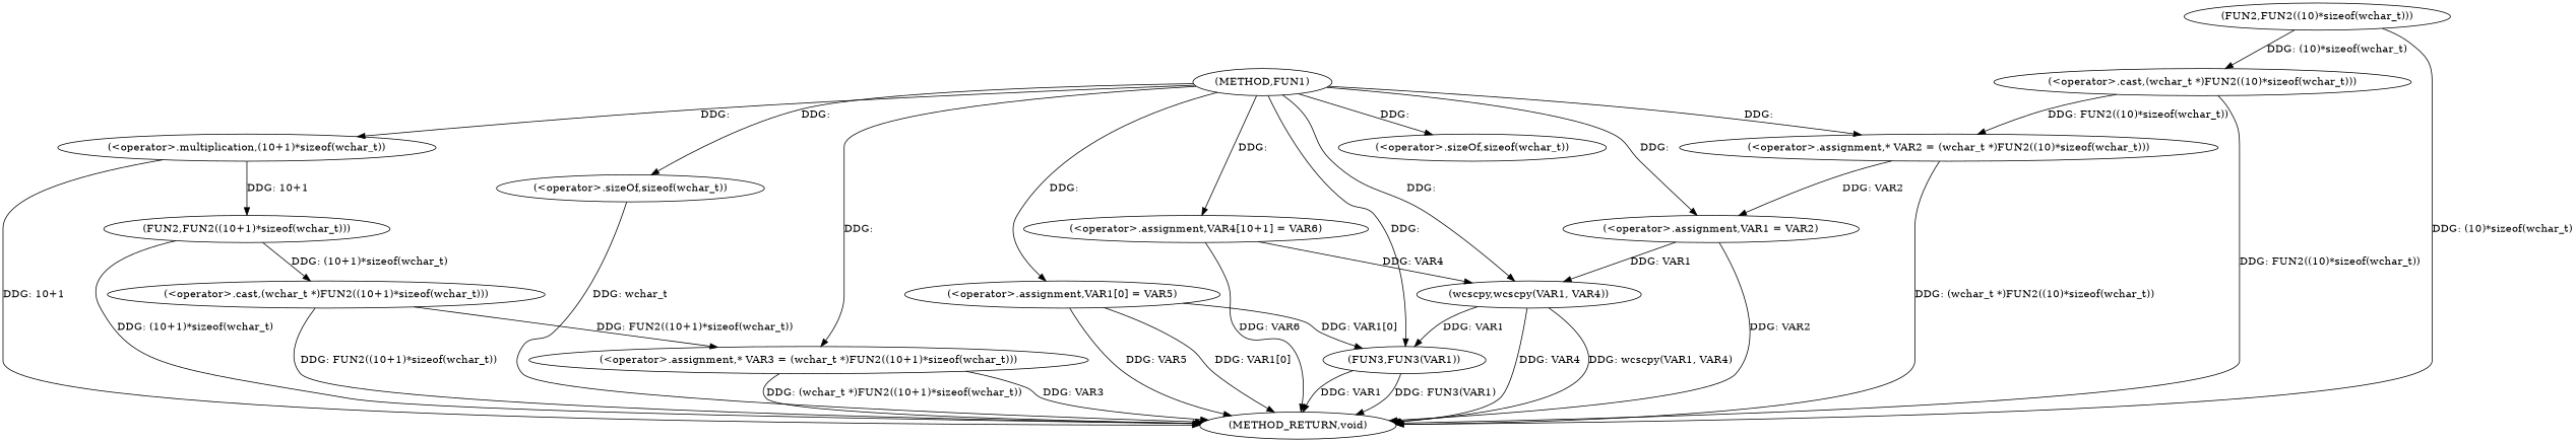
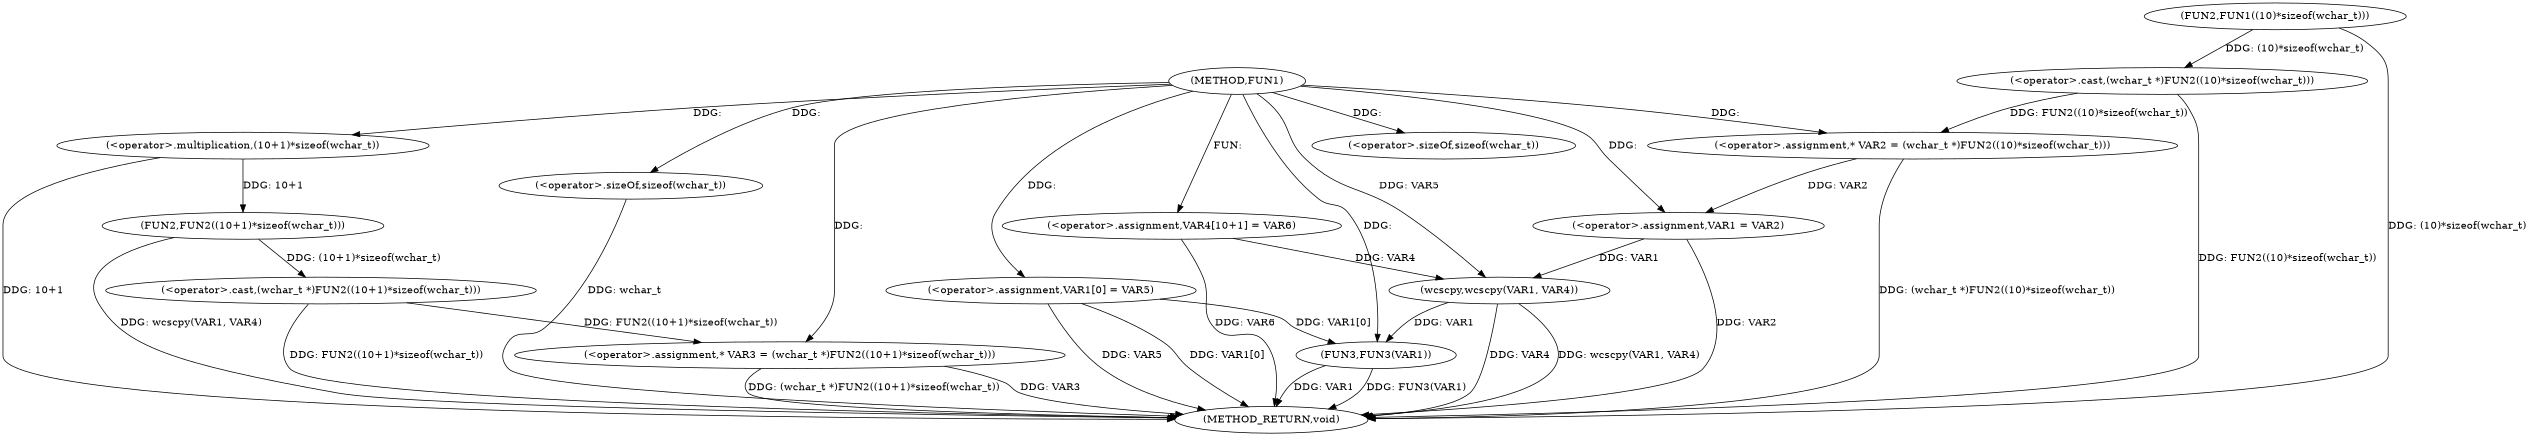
  digraph {
    n1 [label="(METHOD,FUN1)"]
    n2 [label="(<operator>.assignment,* VAR2 = (wchar_t *)FUN2((10)*sizeof(wchar_t)))"]
    n3 [label="(<operator>.sizeOf,sizeof(wchar_t))"]
    n4 [label="(<operator>.assignment,* VAR3 = (wchar_t *)FUN2((10+1)*sizeof(wchar_t)))"]
    n5 [label="(<operator>.multiplication,(10+1)*sizeof(wchar_t))"]
    n6 [label="(<operator>.sizeOf,sizeof(wchar_t))"]
    n7 [label="(<operator>.assignment,VAR1 = VAR2)"]
    n8 [label="(<operator>.assignment,VAR1[0] = VAR5)"]
    n9 [label="(<operator>.assignment,VAR4[10+1] = VAR6)"]
    n10 [label="(wcscpy,wcscpy(VAR1, VAR4))"]
    n11 [label="(FUN3,FUN3(VAR1))"]
    n12 [label="(METHOD_RETURN,void)"]
    n13 [label="(FUN2,FUN2((10+1)*sizeof(wchar_t)))"]
    n14 [label="(<operator>.cast,(wchar_t *)FUN2((10)*sizeof(wchar_t)))"]
-   n15 [label="(FUN2,FUN2((10)*sizeof(wchar_t)))"]
+   n15 [label="(FUN2,FUN1((10)*sizeof(wchar_t)))"]
    n16 [label="(<operator>.cast,(wchar_t *)FUN2((10+1)*sizeof(wchar_t)))"]
    n1 -> n2 [label="DDG: "]
    n1 -> n3 [label="DDG: "]
    n1 -> n4 [label="DDG: "]
    n1 -> n5 [label="DDG: "]
    n1 -> n6 [label="DDG: "]
    n1 -> n7 [label="DDG: "]
    n1 -> n8 [label="DDG: "]
-   n1 -> n9 [label="DDG: "]
-   n1 -> n10 [label="DDG: "]
+   n1 -> n9 [label="FUN: "]
+   n1 -> n10 [label="DDG: VAR5"]
    n1 -> n11 [label="DDG: "]
    n2 -> n7 [label="DDG: VAR2"]
    n2 -> n12 [label="DDG: (wchar_t *)FUN2((10)*sizeof(wchar_t))"]
    n4 -> n12 [label="DDG: VAR3"]
    n4 -> n12 [label="DDG: (wchar_t *)FUN2((10+1)*sizeof(wchar_t))"]
    n5 -> n12 [label="DDG: 10+1"]
    n5 -> n13 [label="DDG: 10+1"]
    n6 -> n12 [label="DDG: wchar_t"]
    n7 -> n10 [label="DDG: VAR1"]
    n7 -> n12 [label="DDG: VAR2"]
    n8 -> n11 [label="DDG: VAR1[0]"]
    n8 -> n12 [label="DDG: VAR5"]
    n8 -> n12 [label="DDG: VAR1[0]"]
    n9 -> n10 [label="DDG: VAR4"]
    n9 -> n12 [label="DDG: VAR6"]
    n10 -> n11 [label="DDG: VAR1"]
    n10 -> n12 [label="DDG: VAR4"]
    n10 -> n12 [label="DDG: wcscpy(VAR1, VAR4)"]
    n11 -> n12 [label="DDG: FUN3(VAR1)"]
    n11 -> n12 [label="DDG: VAR1"]
-   n13 -> n12 [label="DDG: (10+1)*sizeof(wchar_t)"]
+   n13 -> n12 [label="DDG: wcscpy(VAR1, VAR4)"]
    n13 -> n16 [label="DDG: (10+1)*sizeof(wchar_t)"]
    n14 -> n2 [label="DDG: FUN2((10)*sizeof(wchar_t))"]
    n14 -> n12 [label="DDG: FUN2((10)*sizeof(wchar_t))"]
    n15 -> n12 [label="DDG: (10)*sizeof(wchar_t)"]
    n15 -> n14 [label="DDG: (10)*sizeof(wchar_t)"]
    n16 -> n4 [label="DDG: FUN2((10+1)*sizeof(wchar_t))"]
    n16 -> n12 [label="DDG: FUN2((10+1)*sizeof(wchar_t))"]
  }
